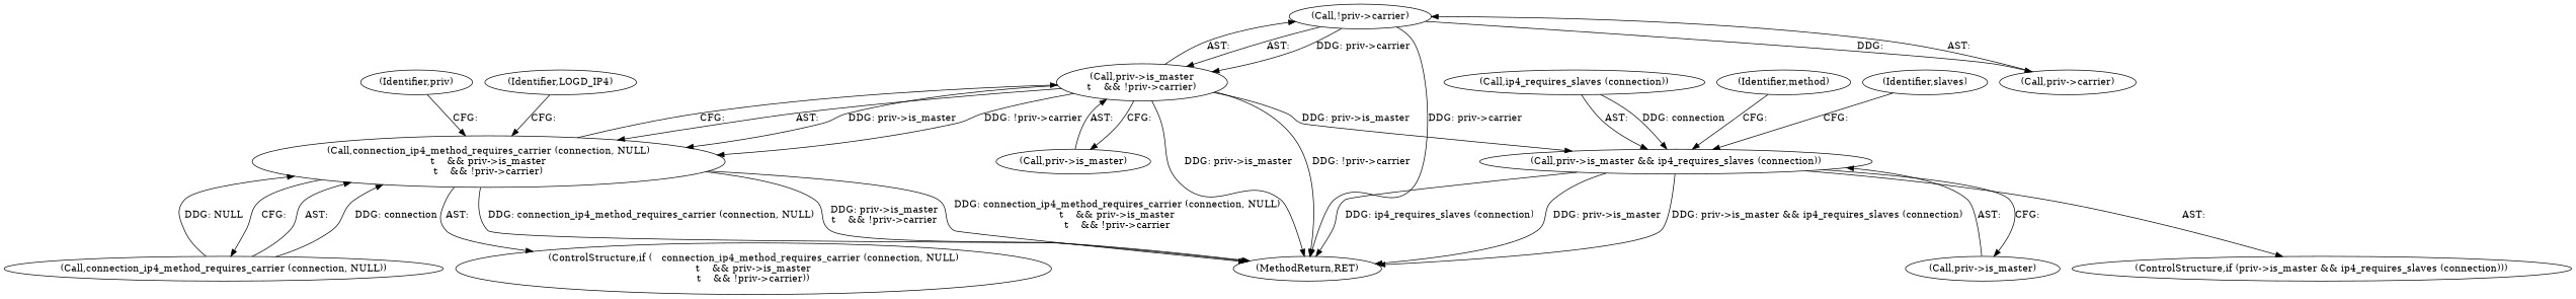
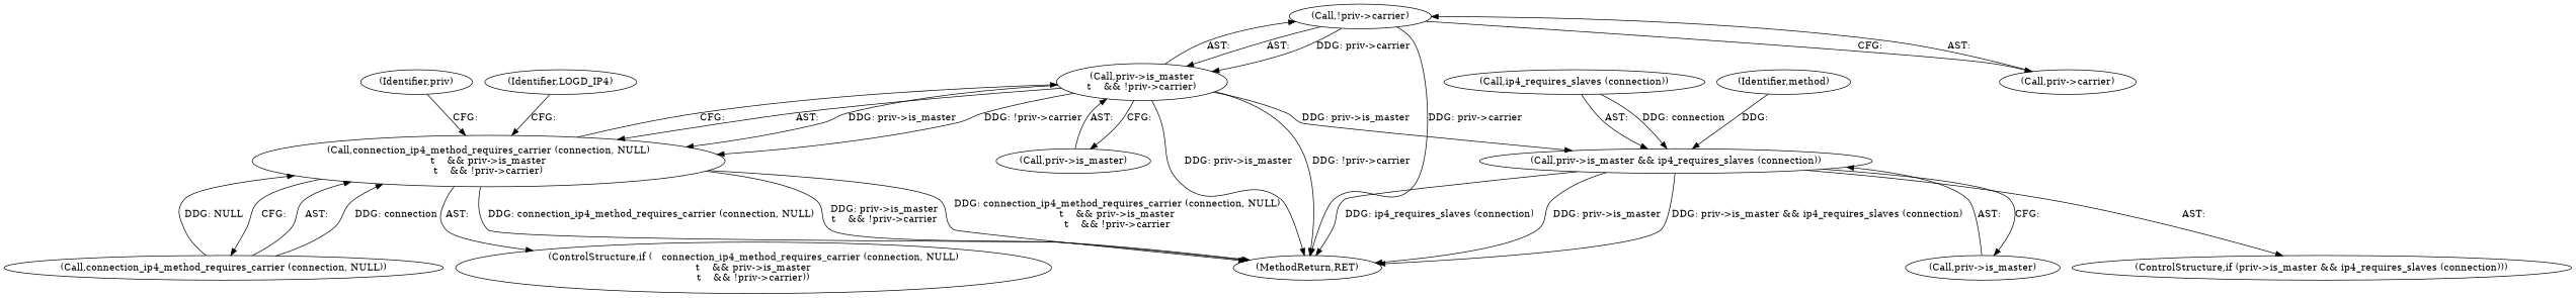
  digraph {
    n1 [label="(Call,!priv->carrier)"]
    n2 [label="(Call,priv->is_master\n\t    && !priv->carrier)"]
    n3 [label="(MethodReturn,RET)"]
    n4 [label="(Call,priv->carrier)"]
    n5 [label="(Call,connection_ip4_method_requires_carrier (connection, NULL)\n\t    && priv->is_master\n\t    && !priv->carrier)"]
    n6 [label="(Call,priv->is_master && ip4_requires_slaves (connection))"]
    n7 [label="(Call,priv->is_master)"]
    n8 [label="(ControlStructure,if (   connection_ip4_method_requires_carrier (connection, NULL)\n\t    && priv->is_master\n\t    && !priv->carrier))"]
    n9 [label="(Call,connection_ip4_method_requires_carrier (connection, NULL))"]
    n10 [label="(ControlStructure,if (priv->is_master && ip4_requires_slaves (connection)))"]
    n11 [label="(Call,priv->is_master)"]
    n12 [label="(Call,ip4_requires_slaves (connection))"]
    n13 [label="(Identifier,method)"]
-   n14 [label="(Identifier,slaves)"]
    n15 [label="(Identifier,LOGD_IP4)"]
    n16 [label="(Identifier,priv)"]
    n1 -> n2 [label="AST: "]
    n1 -> n2 [label="DDG: priv->carrier"]
    n1 -> n3 [label="DDG: priv->carrier"]
-   n1 -> n4 [label="DDG: "]
+   n1 -> n4 [label="CFG: "]
    n2 -> n1 [label="AST: "]
    n2 -> n3 [label="DDG: priv->is_master"]
    n2 -> n3 [label="DDG: !priv->carrier"]
    n2 -> n5 [label="AST: "]
    n2 -> n5 [label="DDG: priv->is_master"]
    n2 -> n5 [label="DDG: !priv->carrier"]
    n2 -> n6 [label="DDG: priv->is_master"]
    n2 -> n7 [label="CFG: "]
    n4 -> n1 [label="AST: "]
    n5 -> n2 [label="CFG: "]
    n5 -> n3 [label="DDG: connection_ip4_method_requires_carrier (connection, NULL)"]
    n5 -> n3 [label="DDG: priv->is_master\n\t    && !priv->carrier"]
    n5 -> n3 [label="DDG: connection_ip4_method_requires_carrier (connection, NULL)\n\t    && priv->is_master\n\t    && !priv->carrier"]
    n5 -> n8 [label="AST: "]
    n5 -> n9 [label="CFG: "]
    n6 -> n3 [label="DDG: priv->is_master"]
    n6 -> n3 [label="DDG: priv->is_master && ip4_requires_slaves (connection)"]
    n6 -> n3 [label="DDG: ip4_requires_slaves (connection)"]
    n6 -> n10 [label="AST: "]
    n6 -> n11 [label="CFG: "]
    n7 -> n2 [label="AST: "]
    n9 -> n5 [label="AST: "]
    n9 -> n5 [label="DDG: connection"]
    n9 -> n5 [label="DDG: NULL"]
    n11 -> n6 [label="AST: "]
    n12 -> n6 [label="AST: "]
    n12 -> n6 [label="DDG: connection"]
-   n13 -> n6 [label="CFG: "]
-   n14 -> n6 [label="CFG: "]
+   n13 -> n6 [label="DDG: "]
    n15 -> n5 [label="CFG: "]
    n16 -> n5 [label="CFG: "]
  }
